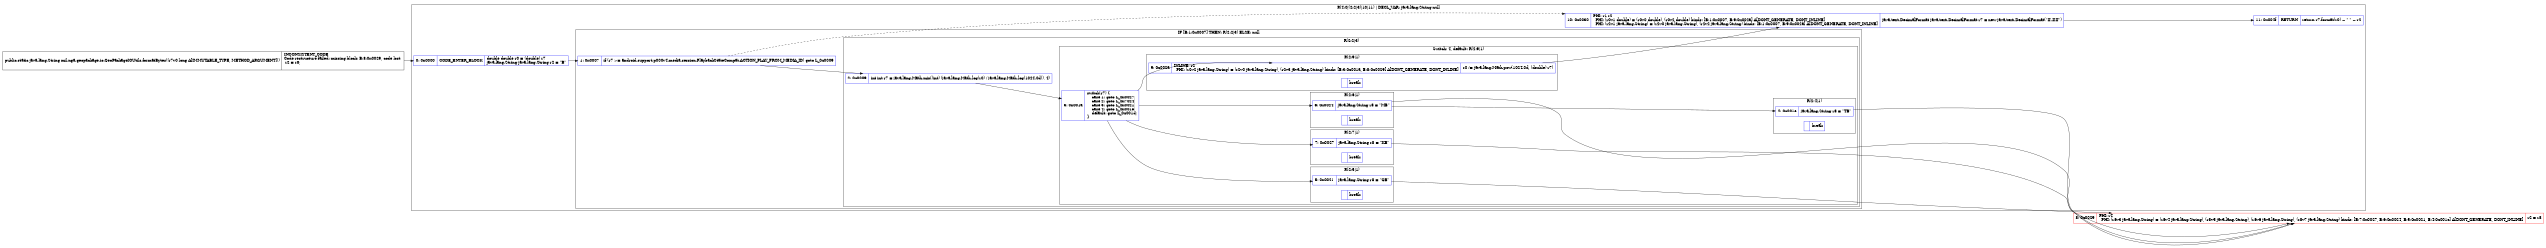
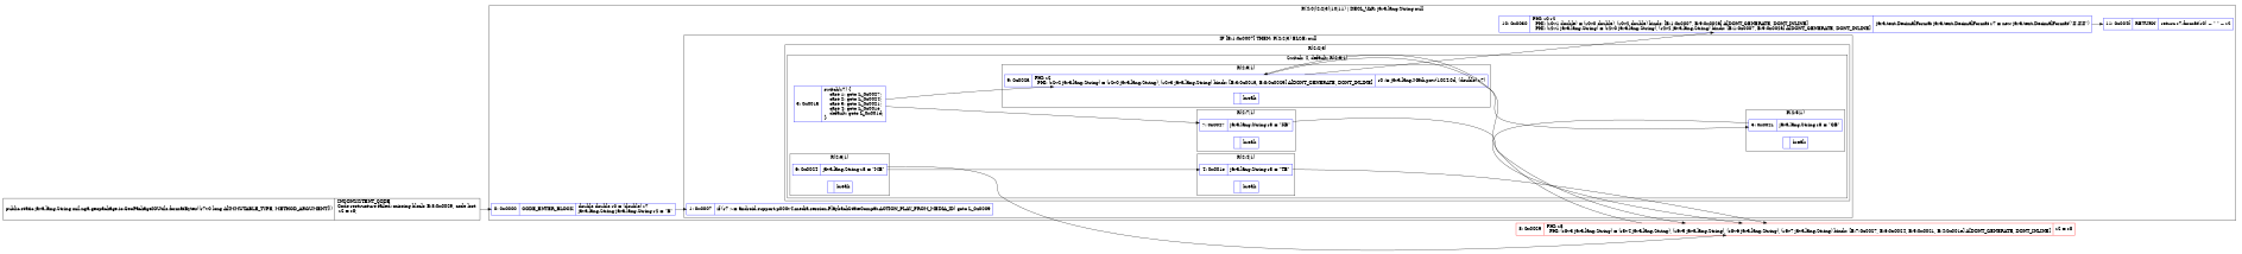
  digraph {
    rankdir=LR
    node [color=blue shape=record]
    n1 [label="{7\:\ 0x0027|java.lang.String r8 = \"KB\"\l}"]
    n2 [label="{|break\l}"]
    n3 [label="{6\:\ 0x0024|java.lang.String r8 = \"MB\"\l}"]
    n4 [label="{|break\l}"]
    n5 [label="{5\:\ 0x0021|java.lang.String r8 = \"GB\"\l}"]
    n6 [label="{|break\l}"]
    n7 [label="{4\:\ 0x001e|java.lang.String r8 = \"TB\"\l}"]
    n8 [label="{|break\l}"]
-   n9 [label="{9\:\ 0x002a|INLINE: r2 \l  PHI: (r2v2 java.lang.String) = (r2v0 java.lang.String), (r2v3 java.lang.String) binds: [B:3:0x001a, B:8:0x0029] A[DONT_GENERATE, DONT_INLINE]\l|r0 \/= java.lang.Math.pow(1024.0d, (double) r7)\l}"]
+   n9 [label="{9\:\ 0x002a|PHI: r2 \l  PHI: (r2v2 java.lang.String) = (r2v0 java.lang.String), (r2v3 java.lang.String) binds: [B:3:0x001a, B:8:0x0029] A[DONT_GENERATE, DONT_INLINE]\l|r0 \/= java.lang.Math.pow(1024.0d, (double) r7)\l}"]
    n10 [label="{|break\l}"]
-   n11 [label="{3\:\ 0x001a|switch(r7) \{\l    case 1: goto L_0x0027;\l    case 2: goto L_0x7024;\l    case 3: goto L_0x0021;\l    case 4: goto L_0x001e;\l    default: goto L_0x001d;\l\}\l}"]
-   n12 [label="{2\:\ 0x0009|int int r7 = java.lang.Math.min((int) (java.lang.Math.log(r0) \/ java.lang.Math.log(1024.0d)), 4)\l}"]
+   n11 [label="{3\:\ 0x001a|switch(r7) \{\l    case 1: goto L_0x0027;\l    case 2: goto L_0x0024;\l    case 3: goto L_0x0021;\l    case 4: goto L_0x001e;\l    default: goto L_0x001d;\l\}\l}"]
    n13 [label="{1\:\ 0x0007|if (r7 \>= android.support.p000v4.media.session.PlaybackStateCompat.ACTION_PLAY_FROM_MEDIA_ID) goto L_0x0009\l}"]
    n14 [label="{0\:\ 0x0000|CODE_ENTER_BLOCK\l|double double r0 = (double) r7\ljava.lang.String java.lang.String r2 = \"B\"\l}"]
-   n15 [label="{10\:\ 0x0030|PHI: r1 r2 \l  PHI: (r0v1 double) = (r0v0 double), (r0v2 double) binds: [B:1:0x0007, B:9:0x002a] A[DONT_GENERATE, DONT_INLINE]\l  PHI: (r2v1 java.lang.String) = (r2v0 java.lang.String), (r2v2 java.lang.String) binds: [B:1:0x0007, B:9:0x002a] A[DONT_GENERATE, DONT_INLINE]\l|java.text.DecimalFormat java.text.DecimalFormat r7 = new java.text.DecimalFormat(\"#.##\")\l}"]
+   n15 [label="{10\:\ 0x0030|PHI: r0 r2 \l  PHI: (r0v1 double) = (r0v0 double), (r0v2 double) binds: [B:1:0x0007, B:9:0x002a] A[DONT_GENERATE, DONT_INLINE]\l  PHI: (r2v1 java.lang.String) = (r2v0 java.lang.String), (r2v2 java.lang.String) binds: [B:1:0x0007, B:9:0x002a] A[DONT_GENERATE, DONT_INLINE]\l|java.text.DecimalFormat java.text.DecimalFormat r7 = new java.text.DecimalFormat(\"#.##\")\l}"]
    n16 [label="{11\:\ 0x004f|RETURN\l|return r7.format(r0) + \" \" + r2\l}"]
-   n17 [color=red label="{8\:\ 0x0029|PHI: r4 \l  PHI: (r8v3 java.lang.String) = (r8v4 java.lang.String), (r8v5 java.lang.String), (r8v6 java.lang.String), (r8v7 java.lang.String) binds: [B:7:0x0027, B:6:0x0024, B:5:0x0021, B:4:0x001e] A[DONT_GENERATE, DONT_INLINE]\l|r2 = r8\l}"]
+   n17 [color=red label="{8\:\ 0x0029|PHI: r8 \l  PHI: (r8v3 java.lang.String) = (r8v4 java.lang.String), (r8v5 java.lang.String), (r8v6 java.lang.String), (r8v7 java.lang.String) binds: [B:7:0x0027, B:6:0x0024, B:5:0x0021, B:4:0x001e] A[DONT_GENERATE, DONT_INLINE]\l|r2 = r8\l}"]
    n18 [label="{public static java.lang.String mil.nga.geopackage.io.GeoPackageIOUtils.formatBytes((r7v0 long A[IMMUTABLE_TYPE, METHOD_ARGUMENT]))  | INCONSISTENT_CODE\lCode restructure failed: missing block: B:8:0x0029, code lost:\l    r2 = r8;\l\l}" color=""]
    subgraph cluster_1 {
      label="R(4:0|(2:2|3)|10|11) | DECL_VAR: java.lang.String null\l"
      n14
      n15
      n16
      subgraph cluster_2 {
        label="IF [B:1:0x0007] THEN: R(2:2|3) ELSE: null"
        n13
        subgraph cluster_3 {
          label="R(2:2|3)"
-         n12
          subgraph cluster_4 {
            label="Switch: 4, default: R(2:9|1)"
            n11
            subgraph cluster_5 {
              label="R(2:7|1)"
              n1
              n2
            }
            subgraph cluster_6 {
              label="R(2:6|1)"
              n3
              n4
            }
            subgraph cluster_7 {
              label="R(2:5|1)"
              n5
              n6
            }
            subgraph cluster_8 {
              label="R(2:4|1)"
              n7
              n8
            }
            subgraph cluster_9 {
              label="R(2:9|1)"
              n9
              n10
            }
          }
        }
      }
    }
    n1 -> n17
    n3 -> n7
    n3 -> n17
    n5 -> n17
    n7 -> n17
    n9 -> n15
    n11 -> n1
-   n11 -> n3
-   n11 -> n5
+   n9 -> n5
    n11 -> n9
-   n12 -> n11
-   n13 -> n12
-   n13 -> n15 [style=dashed]
    n14 -> n13
    n15 -> n16
+   n17 -> n9
    n18 -> n14
  }
